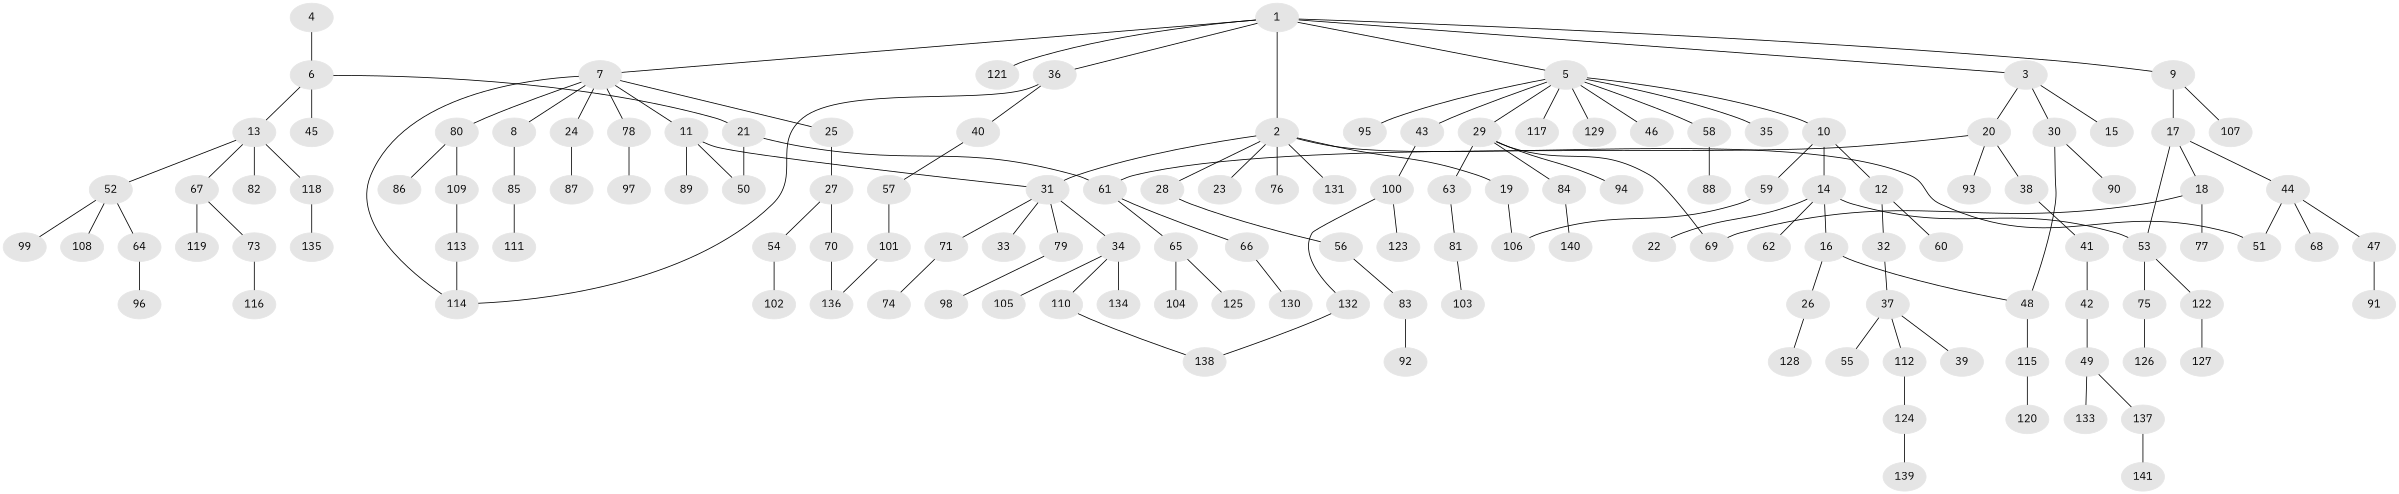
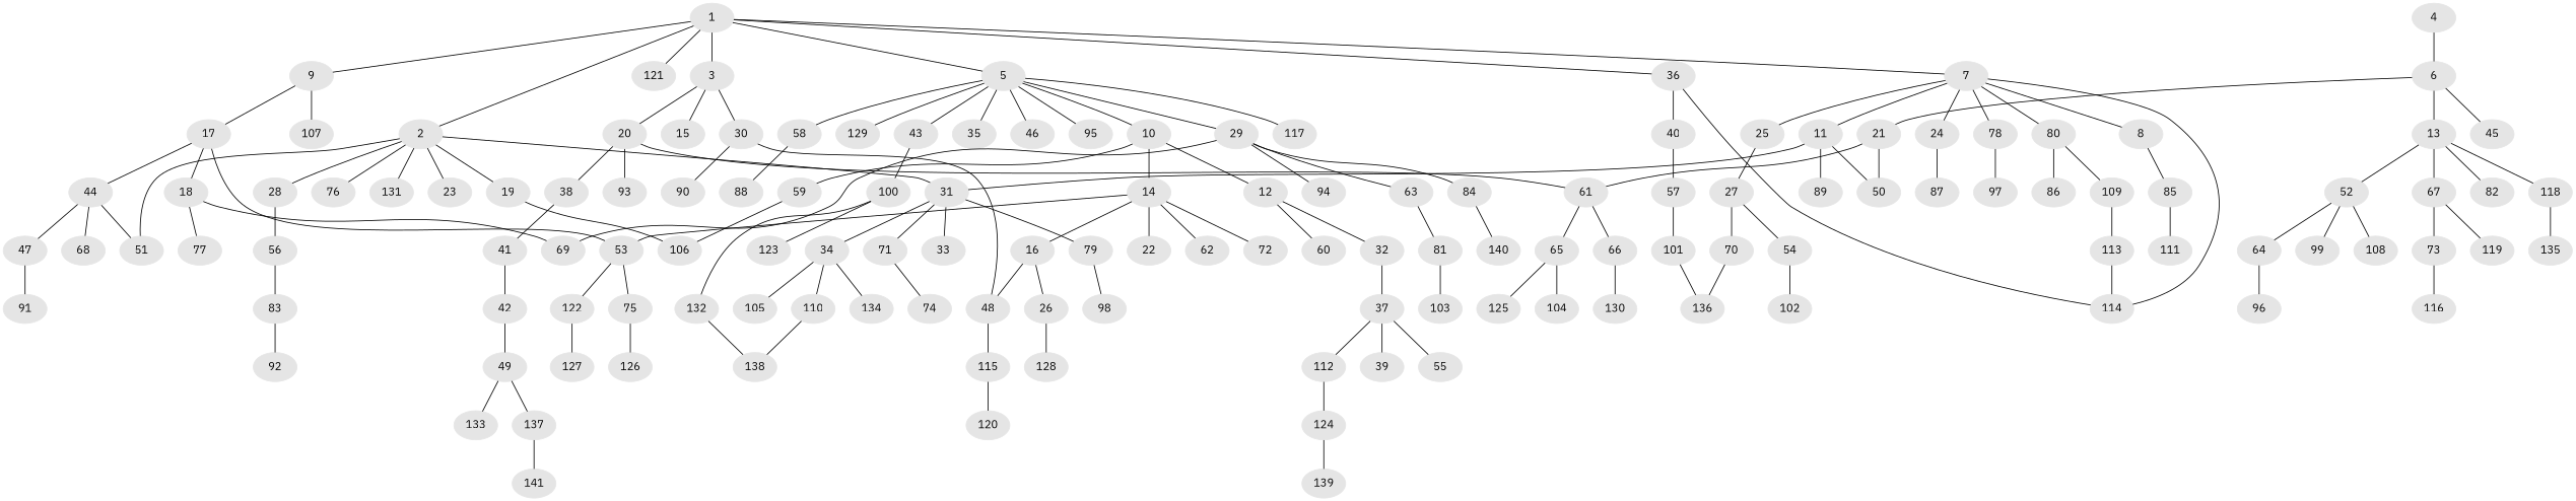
  graph {
    fontname="IBM Plex Sans"
    node [color=gray90 fontname="IBM Plex Sans" style=filled]
    edge [fontname="IBM Plex Sans"]
    1
    2
    3
    5
    7
    9
    36
    121
    19
    23
    28
    31
    51
    76
    131
    15
    20
    30
    10
    29
    35
    43
    46
    58
    95
    117
    129
    8
    11
    24
    25
    78
    80
    114
    17
    107
    40
    106
    56
    33
    34
    71
    79
    4
    6
    38
    61
    93
    48
    90
    13
    21
    45
    12
    14
    59
    69
    63
    84
    94
    100
    88
    52
    67
    82
    118
    50
    85
    89
    87
    27
    97
    86
    109
    111
    53
    18
    44
    32
    60
    16
    22
    62
+   72
    37
    64
    99
    108
    73
    119
    135
    26
    75
    122
    128
    115
    77
    47
    68
    41
    65
    66
    54
    70
    102
    136
    83
    81
    140
    105
    110
    134
    74
    98
    39
    55
    112
    138
    57
    124
    42
    101
    49
    133
    137
    123
    132
    91
    120
    141
    96
    126
    127
    92
    104
    125
    130
    103
    116
    113
    139
    1 -- 2
    1 -- 3
    1 -- 5
    1 -- 7
    1 -- 9
    1 -- 36
    1 -- 121
    2 -- 19
    2 -- 23
    2 -- 28
    2 -- 31
    2 -- 51
    2 -- 76
    2 -- 131
    3 -- 15
    3 -- 20
    3 -- 30
    5 -- 10
    5 -- 29
    5 -- 35
    5 -- 43
    5 -- 46
    5 -- 58
    5 -- 95
    5 -- 117
    5 -- 129
    7 -- 8
    7 -- 11
    7 -- 24
    7 -- 25
    7 -- 78
    7 -- 80
    7 -- 114
    9 -- 17
    9 -- 107
    36 -- 114
    36 -- 40
    19 -- 106
    28 -- 56
    31 -- 33
    31 -- 34
    31 -- 71
    31 -- 79
    20 -- 38
    20 -- 61
    20 -- 93
    30 -- 48
    30 -- 90
    10 -- 12
    10 -- 14
    10 -- 59
    29 -- 69
    29 -- 63
    29 -- 84
    29 -- 94
    43 -- 100
    58 -- 88
    8 -- 85
    11 -- 31
    11 -- 50
    11 -- 89
    24 -- 87
    25 -- 27
    78 -- 97
    80 -- 86
    80 -- 109
    17 -- 53
    17 -- 18
    17 -- 44
    40 -- 57
    56 -- 83
    34 -- 105
    34 -- 110
    34 -- 134
    71 -- 74
    79 -- 98
    4 -- 6
    6 -- 13
    6 -- 21
    6 -- 45
    38 -- 41
    61 -- 65
    61 -- 66
    48 -- 115
    13 -- 52
    13 -- 67
    13 -- 82
    13 -- 118
    21 -- 61
    21 -- 50
    12 -- 32
    12 -- 60
    14 -- 53
    14 -- 16
    14 -- 22
    14 -- 62
+   14 -- 72
    59 -- 106
    63 -- 81
    84 -- 140
    100 -- 123
    100 -- 132
    52 -- 64
    52 -- 99
    52 -- 108
    67 -- 73
    67 -- 119
    118 -- 135
    85 -- 111
    27 -- 54
    27 -- 70
    109 -- 113
    53 -- 75
    53 -- 122
    18 -- 69
    18 -- 77
    44 -- 51
    44 -- 47
    44 -- 68
    32 -- 37
    16 -- 48
    16 -- 26
    37 -- 39
    37 -- 55
    37 -- 112
    64 -- 96
    73 -- 116
    26 -- 128
    75 -- 126
    122 -- 127
    115 -- 120
    47 -- 91
    41 -- 42
    65 -- 104
    65 -- 125
    66 -- 130
    54 -- 102
    70 -- 136
    83 -- 92
    81 -- 103
    110 -- 138
    112 -- 124
    57 -- 101
    124 -- 139
    42 -- 49
    101 -- 136
    49 -- 133
    49 -- 137
    137 -- 141
    132 -- 138
    113 -- 114
  }
